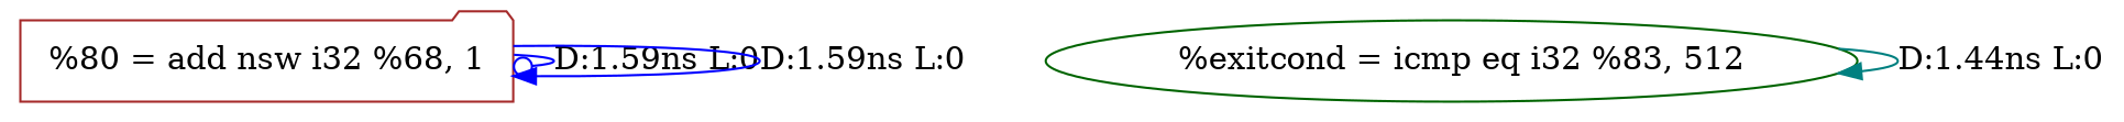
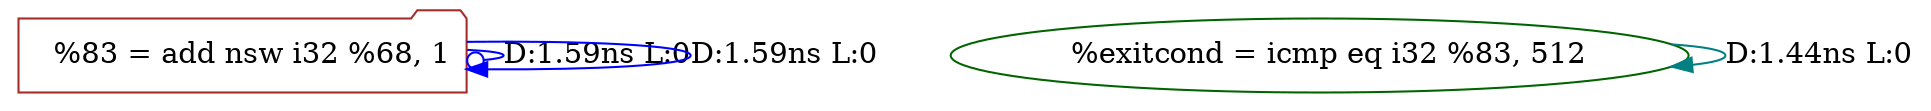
  digraph {
    edge [color=blue arrowhead=normal]
-   n1 [label="%80 = add nsw i32 %68, 1" color=brown shape=folder]
+   n1 [label="  %83 = add nsw i32 %68, 1" color=brown shape=folder]
    n2 [label="  %exitcond = icmp eq i32 %83, 512" color=darkgreen shape=ellipse]
    n1 -> n1 [label="D:1.59ns L:0" arrowhead=odot]
    n1 -> n1 [label="D:1.59ns L:0"]
    n2 -> n2 [color=teal label="D:1.44ns L:0"]
  }
